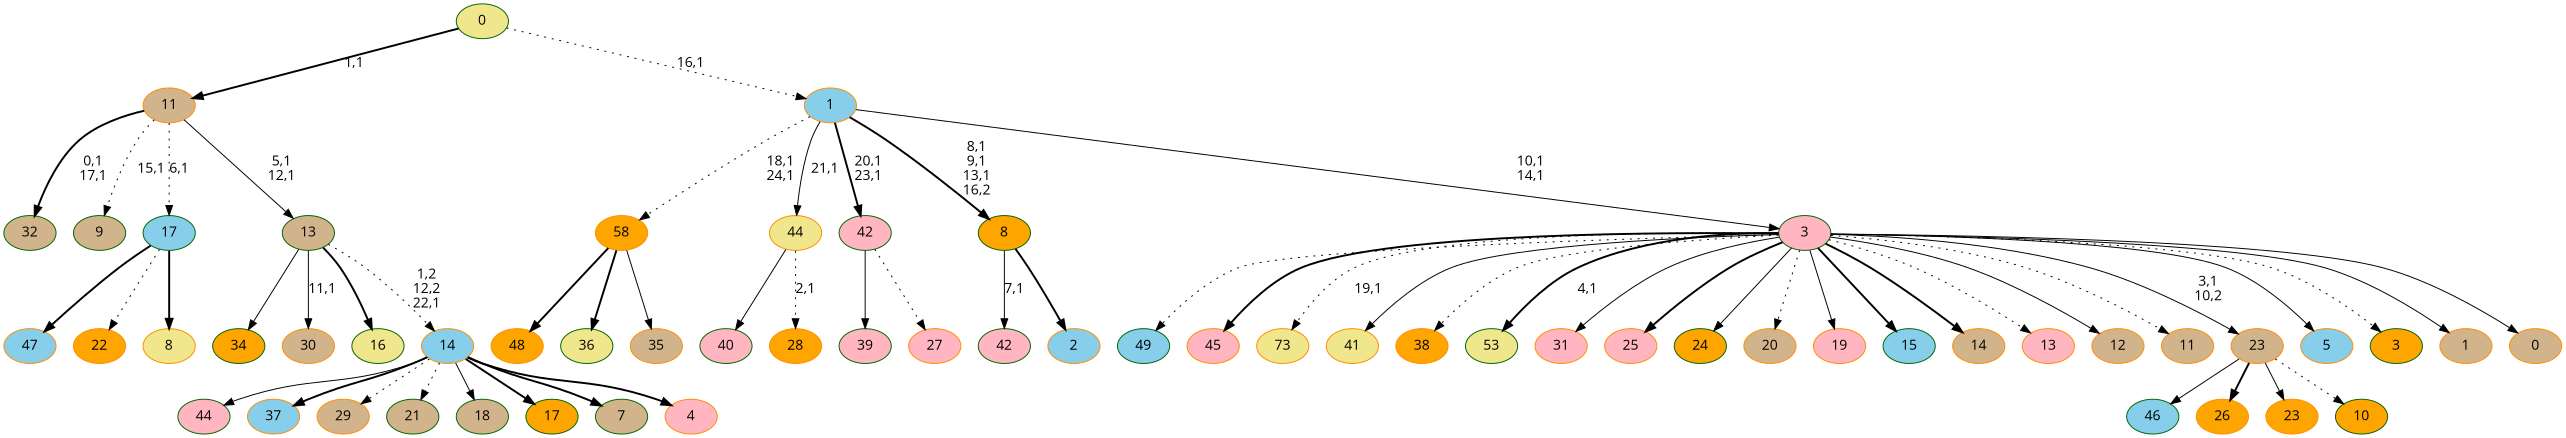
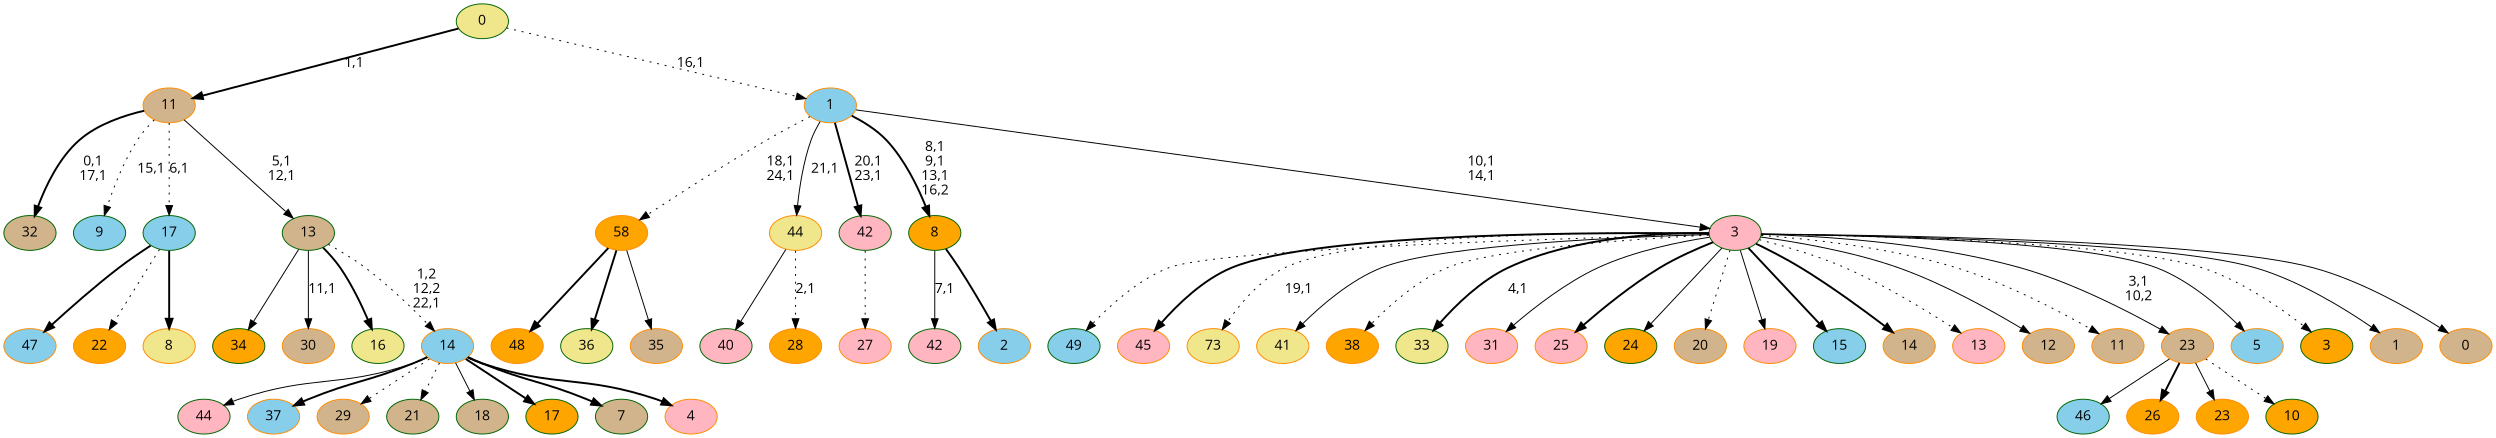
  digraph {
    fontname="Open Sans"
    node [color=darkorange fillcolor=tan fontname="Open Sans" style=filled]
    edge [fontname="Open Sans" style=solid]
    n1 [color=darkgreen fillcolor=skyblue label=49]
    n2 [fillcolor=orange label=48]
    n3 [fillcolor=skyblue label=47]
    n4 [color=darkgreen fillcolor=skyblue label=46]
    n5 [fillcolor=lightpink label=45]
    n6 [color=darkgreen fillcolor=lightpink label=44]
    n7 [fillcolor=khaki label=73]
    n8 [color=darkgreen fillcolor=lightpink label=42]
    n9 [fillcolor=khaki label=41]
    n10 [color=darkgreen fillcolor=lightpink label=40]
-   n11 [color=darkgreen fillcolor=lightpink label=39]
    n12 [fillcolor=orange label=38]
    n13 [fillcolor=skyblue label=37]
    n14 [color=darkgreen fillcolor=khaki label=36]
    n15 [label=35]
    58 [fillcolor=orange]
    n17 [color=darkgreen fillcolor=orange label=34]
-   n18 [color=darkgreen fillcolor=khaki label=53]
+   n18 [color=darkgreen fillcolor=khaki label=33]
    n19 [color=darkgreen label=32]
    n20 [fillcolor=lightpink label=31]
    n21 [label=30]
    n22 [label=29]
    n23 [fillcolor=orange label=28]
    44 [fillcolor=khaki]
    n25 [fillcolor=lightpink label=27]
    42 [color=darkgreen fillcolor=lightpink]
    n27 [fillcolor=orange label=26]
    n28 [fillcolor=lightpink label=25]
    n29 [color=darkgreen fillcolor=orange label=24]
    n30 [fillcolor=orange label=23]
    n31 [fillcolor=orange label=22]
    n32 [color=darkgreen label=21]
    n33 [label=20]
    n34 [fillcolor=lightpink label=19]
    n35 [color=darkgreen label=18]
    n36 [color=darkgreen fillcolor=orange label=17]
    n37 [color=darkgreen fillcolor=khaki label=16]
    n38 [color=darkgreen fillcolor=skyblue label=15]
    n39 [label=14]
    n40 [fillcolor=lightpink label=13]
    n41 [label=12]
    n42 [label=11]
    n43 [color=darkgreen fillcolor=orange label=10]
    23
-   n45 [color=darkgreen label=9]
+   n45 [color=darkgreen fillcolor=skyblue label=9]
    n46 [fillcolor=khaki label=8]
    n47 [color=darkgreen label=7]
    17 [color=darkgreen fillcolor=skyblue]
    n49 [fillcolor=skyblue label=5]
    n50 [fillcolor=lightpink label=4]
    14 [fillcolor=skyblue]
    13 [color=darkgreen]
    11
    n54 [color=darkgreen fillcolor=orange label=3]
    n55 [fillcolor=skyblue label=2]
    8 [color=darkgreen fillcolor=orange]
    n57 [label=1]
    n58 [label=0]
    3 [color=darkgreen fillcolor=lightpink]
    1 [fillcolor=skyblue]
    0 [color=darkgreen fillcolor=khaki]
    58 -> n2 [style=bold]
    58 -> n14 [style=bold]
    58 -> n15
    44 -> n10
    44 -> n23 [label="2,1" style=dotted]
-   42 -> n11
    42 -> n25 [style=dotted]
    23 -> n4
    23 -> n27 [style=bold]
    23 -> n30
    23 -> n43 [style=dotted]
    17 -> n3 [style=bold]
    17 -> n31 [style=dotted]
    17 -> n46 [style=bold]
    14 -> n6
    14 -> n13 [style=bold]
    14 -> n22 [style=dotted]
    14 -> n32 [style=dotted]
    14 -> n35
    14 -> n36 [style=bold]
    14 -> n47 [style=bold]
    14 -> n50 [style=bold]
    13 -> n17
    13 -> n21 [label="11,1"]
    13 -> n37 [style=bold]
    13 -> 14 [label="1,2\n12,2\n22,1" style=dotted]
    11 -> n19 [label="0,1\n17,1" style=bold]
    11 -> n45 [label="15,1" style=dotted]
    11 -> 17 [label="6,1" style=dotted]
    11 -> 13 [label="5,1\n12,1"]
    8 -> n8 [label="7,1"]
    8 -> n55 [style=bold]
    3 -> n1 [style=dotted]
    3 -> n5 [style=bold]
    3 -> n7 [label="19,1" style=dotted]
    3 -> n9
    3 -> n12 [style=dotted]
    3 -> n18 [label="4,1" style=bold]
    3 -> n20
    3 -> n28 [style=bold]
    3 -> n29
    3 -> n33 [style=dotted]
    3 -> n34
    3 -> n38 [style=bold]
    3 -> n39 [style=bold]
    3 -> n40 [style=dotted]
    3 -> n41
    3 -> n42 [style=dotted]
    3 -> 23 [label="3,1\n10,2"]
    3 -> n49
    3 -> n54 [style=dotted]
    3 -> n57
    3 -> n58
    1 -> 58 [label="18,1\n24,1" style=dotted]
    1 -> 44 [label="21,1"]
    1 -> 42 [label="20,1\n23,1" style=bold]
    1 -> 8 [label="8,1\n9,1\n13,1\n16,2" style=bold]
    1 -> 3 [label="10,1\n14,1"]
    0 -> 11 [label="1,1" style=bold]
    0 -> 1 [label="16,1" style=dotted]
  }
